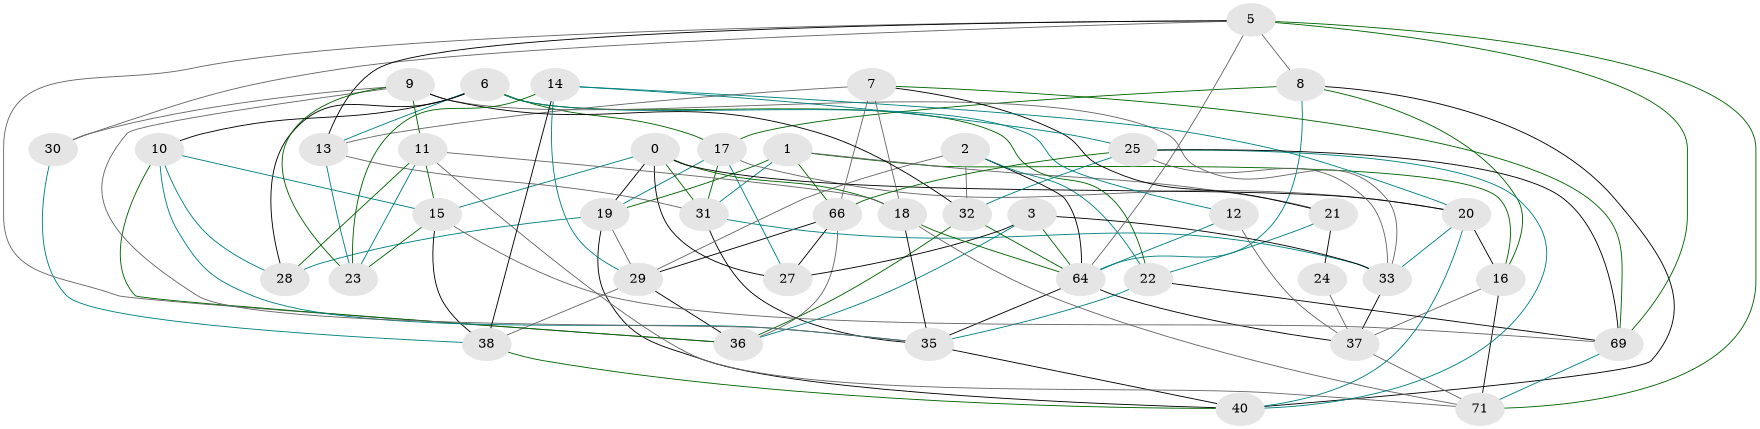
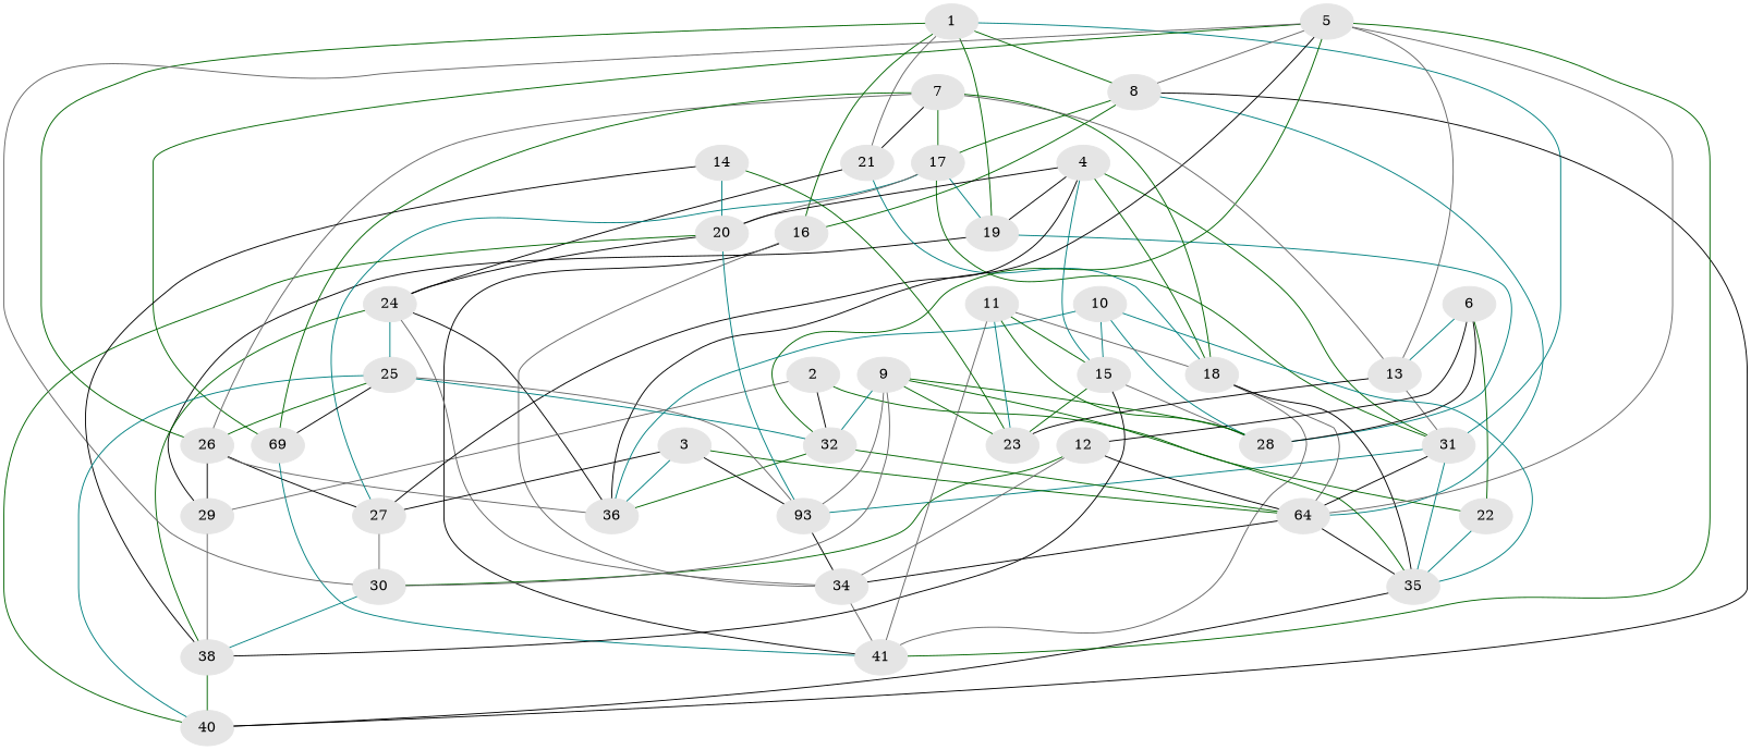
  graph {
    node [color=gray90 style=filled]
    edge [color=black weight=1.0]
    1
    8
    16
    19
    21
-   26 [label=66]
+   26
    31
    n8 [label=64]
    17
    40
-   41 [label=71]
-   37
+   41
+   37 [label=34]
    29
    28
    22
    24
    27
    36
-   33
+   33 [label=93]
    35
    2
    32
    n23 [label=69]
    38
    3
    30
-   4 [label=0]
+   4
    15
    18
    20
    23
    5
    13
    6
    10
    12
    7
    9
    11
    14
    25
+   1 -- 8 [color=darkgreen]
    1 -- 16 [color=darkgreen]
    1 -- 19 [color=darkgreen]
    1 -- 21 [color=gray40]
    1 -- 26 [color=darkgreen]
    1 -- 31 [color=teal]
    8 -- 16 [color=darkgreen]
    8 -- n8 [color=teal]
    8 -- 17 [color=darkgreen]
    8 -- 40
    16 -- 41
    16 -- 37 [color=gray40]
-   19 -- 40
-   19 -- 29 [color=gray40]
+   19 -- 29
    19 -- 28 [color=teal]
-   21 -- 22 [color=teal]
+   21 -- 18 [color=teal]
    21 -- 24
    26 -- 29
    26 -- 27
    26 -- 36 [color=gray40]
    31 -- 33 [color=teal]
-   31 -- 35
+   31 -- 35 [color=teal]
    n8 -- 37
    n8 -- 35 [weight=2.0]
    17 -- 19 [color=teal]
    17 -- 31 [color=darkgreen]
    17 -- 27 [color=teal]
    17 -- 20 [color=gray40]
    37 -- 41 [color=gray40]
    29 -- 38 [color=gray40]
    22 -- 35 [color=teal weight=2.0]
-   22 -- n23
    24 -- 37 [color=gray40]
-   29 -- 36
-   14 -- 25 [color=teal]
+   24 -- 36
+   24 -- 38 [color=darkgreen]
+   24 -- 25 [color=teal]
+   27 -- 30 [color=gray40 weight=2.0]
    33 -- 37
    35 -- 40
-   2 -- n8
+   31 -- n8
    2 -- 29 [color=gray40]
-   2 -- 22 [color=teal]
-   2 -- 32 [color=gray40]
+   2 -- 22 [color=darkgreen]
+   2 -- 32
    32 -- n8 [color=darkgreen]
    32 -- 36 [color=darkgreen]
    n23 -- 41 [color=teal]
    38 -- 40 [color=darkgreen]
    3 -- n8 [color=darkgreen]
    3 -- 27
    3 -- 36 [color=teal]
    3 -- 33
    30 -- 38 [color=teal]
    4 -- 19
    4 -- 31 [color=darkgreen]
    4 -- 27
    4 -- 15 [color=teal]
    4 -- 18 [color=darkgreen]
    4 -- 20
-   15 -- n23 [color=gray40]
+   15 -- 28 [color=gray40]
    15 -- 38
    15 -- 23 [color=darkgreen]
-   18 -- n8 [color=darkgreen]
+   18 -- n8 [color=gray40]
    18 -- 41 [color=gray40]
    18 -- 35
-   20 -- 40 [color=teal]
-   20 -- 16
+   20 -- 40 [color=darkgreen]
+   20 -- 24
    20 -- 33 [color=teal]
    5 -- 8 [color=gray40]
    5 -- n8 [color=gray40]
    5 -- 41 [color=darkgreen]
-   5 -- 36 [color=gray40]
+   5 -- 36
+   5 -- 32 [color=darkgreen]
    5 -- n23 [color=darkgreen]
    5 -- 30 [color=gray40]
-   5 -- 13
+   5 -- 13 [color=gray40]
    13 -- 31 [color=gray40]
-   13 -- 23 [color=teal]
-   6 -- 17 [color=darkgreen]
+   13 -- 23
+   7 -- 17 [color=darkgreen]
    6 -- 28
    6 -- 22 [color=darkgreen]
    6 -- 13 [color=teal]
-   6 -- 10
-   6 -- 12 [color=teal]
+   6 -- 12
    10 -- 28 [color=teal]
-   10 -- 36 [color=darkgreen]
+   10 -- 36 [color=teal]
    10 -- 35 [color=teal weight=2.0]
    10 -- 15 [color=teal]
-   12 -- n8 [color=teal]
+   12 -- n8
    12 -- 37 [color=gray40]
+   12 -- 30 [color=darkgreen]
    7 -- 21
    7 -- 26 [color=gray40]
    7 -- n23 [color=darkgreen]
-   7 -- 18 [color=gray40]
+   7 -- 18 [color=darkgreen]
    7 -- 13 [color=gray40 weight=2.0]
-   9 -- 11 [color=darkgreen]
+   9 -- 28 [color=darkgreen]
    9 -- 33 [color=gray40]
-   9 -- 35 [color=gray40]
-   9 -- 32
+   9 -- 35 [color=darkgreen]
+   9 -- 32 [color=teal]
    9 -- 30 [color=gray40]
    9 -- 23 [color=darkgreen]
    11 -- 41 [color=gray40]
    11 -- 28 [color=darkgreen weight=2.0]
    11 -- 15 [color=darkgreen]
    11 -- 18 [color=gray40]
    11 -- 23 [color=teal]
-   14 -- 29 [color=teal]
    14 -- 38
    14 -- 20 [color=teal]
    14 -- 23 [color=darkgreen]
    25 -- 26 [color=darkgreen]
    25 -- 40 [color=teal]
    25 -- 33 [color=gray40]
    25 -- 32 [color=teal]
    25 -- n23
  }
